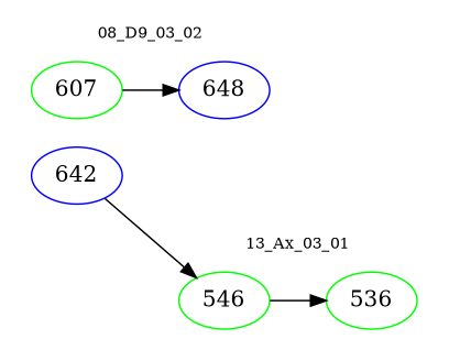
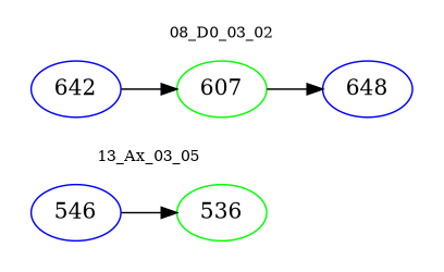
  digraph {
    rankdir=LR
    node [color=green]
    edge [color=black]
-   n1 [label=546]
+   n1 [color=blue label=546]
    n2 [label=536]
    n3 [color=blue label=642]
    n4 [label=607]
    n5 [color=blue label=648]
    subgraph cluster_1 {
      color=white
      fontsize=10
-     label="13_Ax_03_01"
+     label="13_Ax_03_05"
      n1
      n2
    }
    subgraph cluster_2 {
      color=white
      fontsize=10
-     label="08_D9_03_02"
+     label="08_D0_03_02"
      n3
      n4
      n5
    }
    n1 -> n2
-   n3 -> n1
+   n3 -> n4
    n4 -> n5
  }
